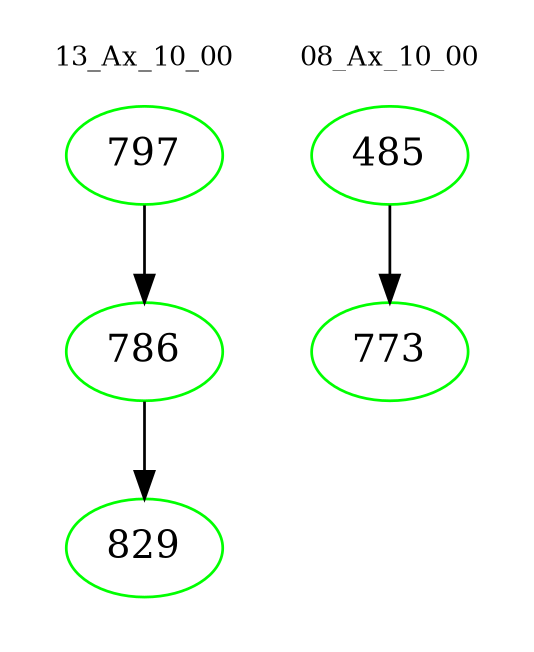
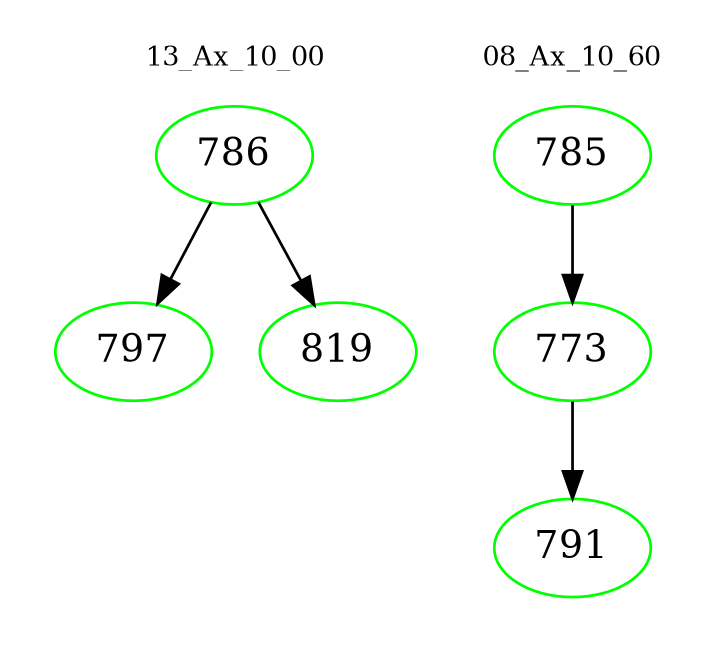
  digraph {
    node [color=green]
    edge [color=black]
    n1 [label=797]
    n2 [label=786]
-   n3 [label=829]
-   n4 [label=485]
+   n3 [label=819]
+   n4 [label=785]
    n5 [label=773]
+   n6 [label=791]
    subgraph cluster_1 {
      color=white
      fontsize=10
      label="13_Ax_10_00"
      n1
      n2
      n3
    }
    subgraph cluster_2 {
      color=white
      fontsize=10
-     label="08_Ax_10_00"
+     label="08_Ax_10_60"
      n4
      n5
+     n6
    }
-   n1 -> n2
+   n2 -> n1
    n2 -> n3
    n4 -> n5
+   n5 -> n6
  }
